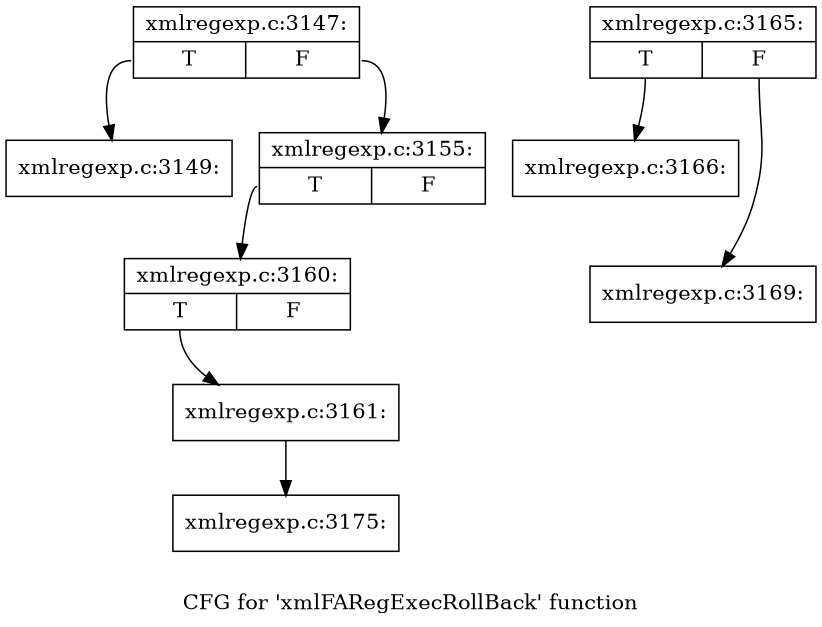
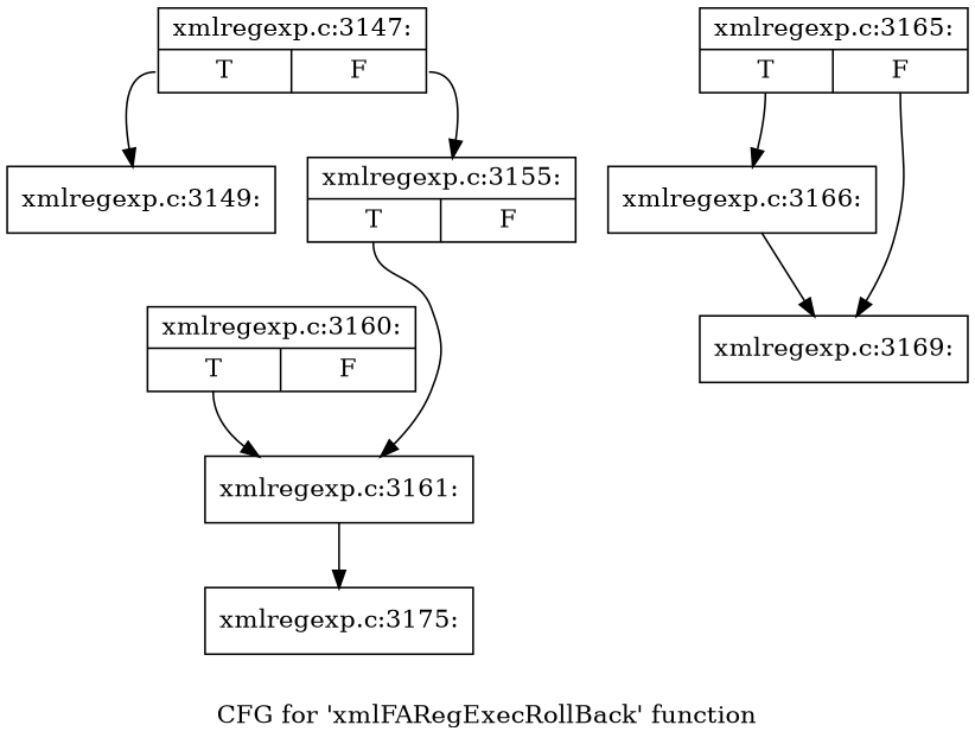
  digraph {
    label="CFG for 'xmlFARegExecRollBack' function"
    node [shape=record]
    edge [tailport=s0]
    n1 [label="{xmlregexp.c:3147:|{<s0>T|<s1>F}}"]
    n2 [label="{xmlregexp.c:3149:}"]
    n3 [label="{xmlregexp.c:3155:|{<s0>T|<s1>F}}"]
    n4 [label="{xmlregexp.c:3160:|{<s0>T|<s1>F}}"]
    n5 [label="{xmlregexp.c:3175:}"]
    n6 [label="{xmlregexp.c:3161:}"]
    n7 [label="{xmlregexp.c:3165:|{<s0>T|<s1>F}}"]
    n8 [label="{xmlregexp.c:3166:}"]
    n9 [label="{xmlregexp.c:3169:}"]
    n1 -> n2
    n1 -> n3 [tailport=s1]
-   n3 -> n4
+   n3 -> n6
    n4 -> n6
    n6 -> n5 [tailport=""]
    n7 -> n8
    n7 -> n9 [tailport=s1]
+   n8 -> n9 [tailport=""]
  }
